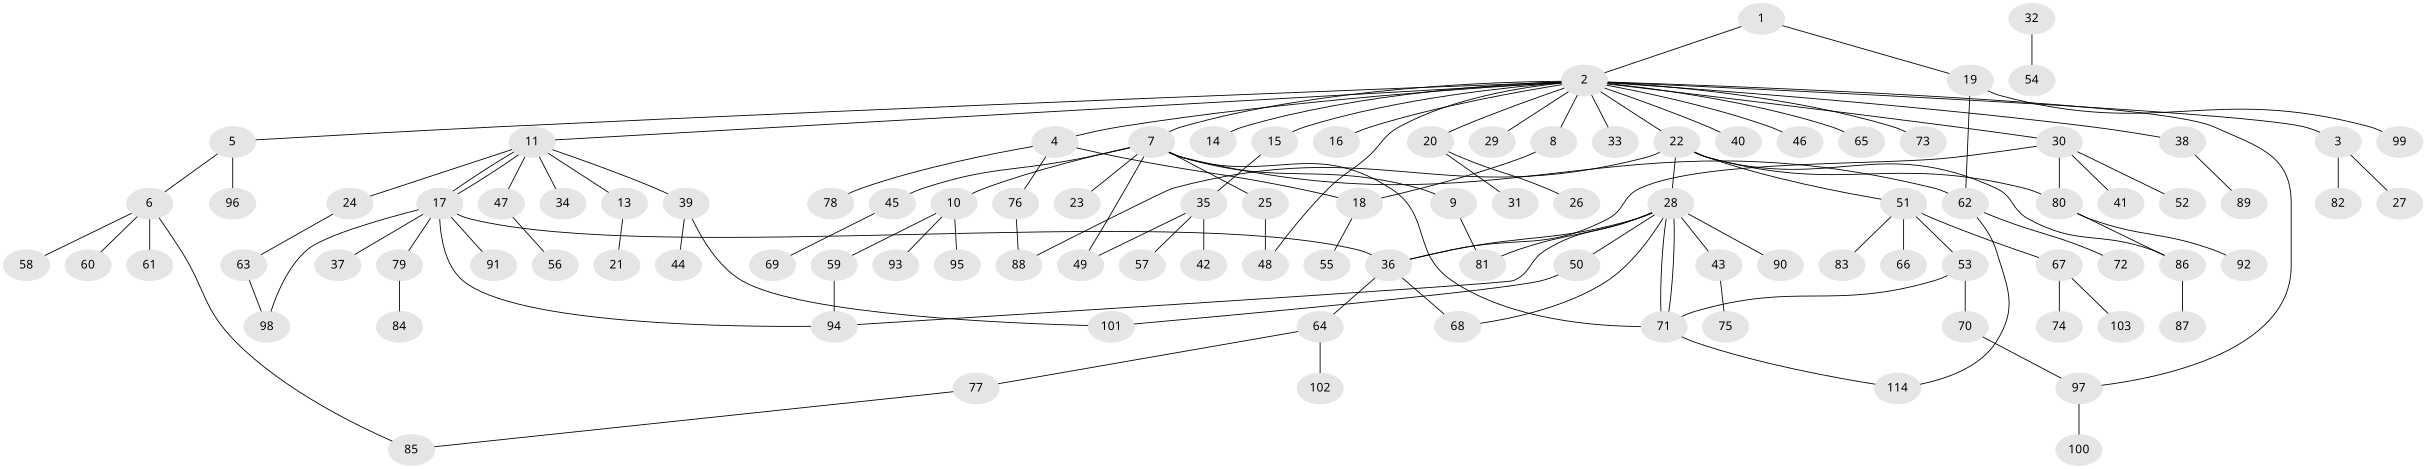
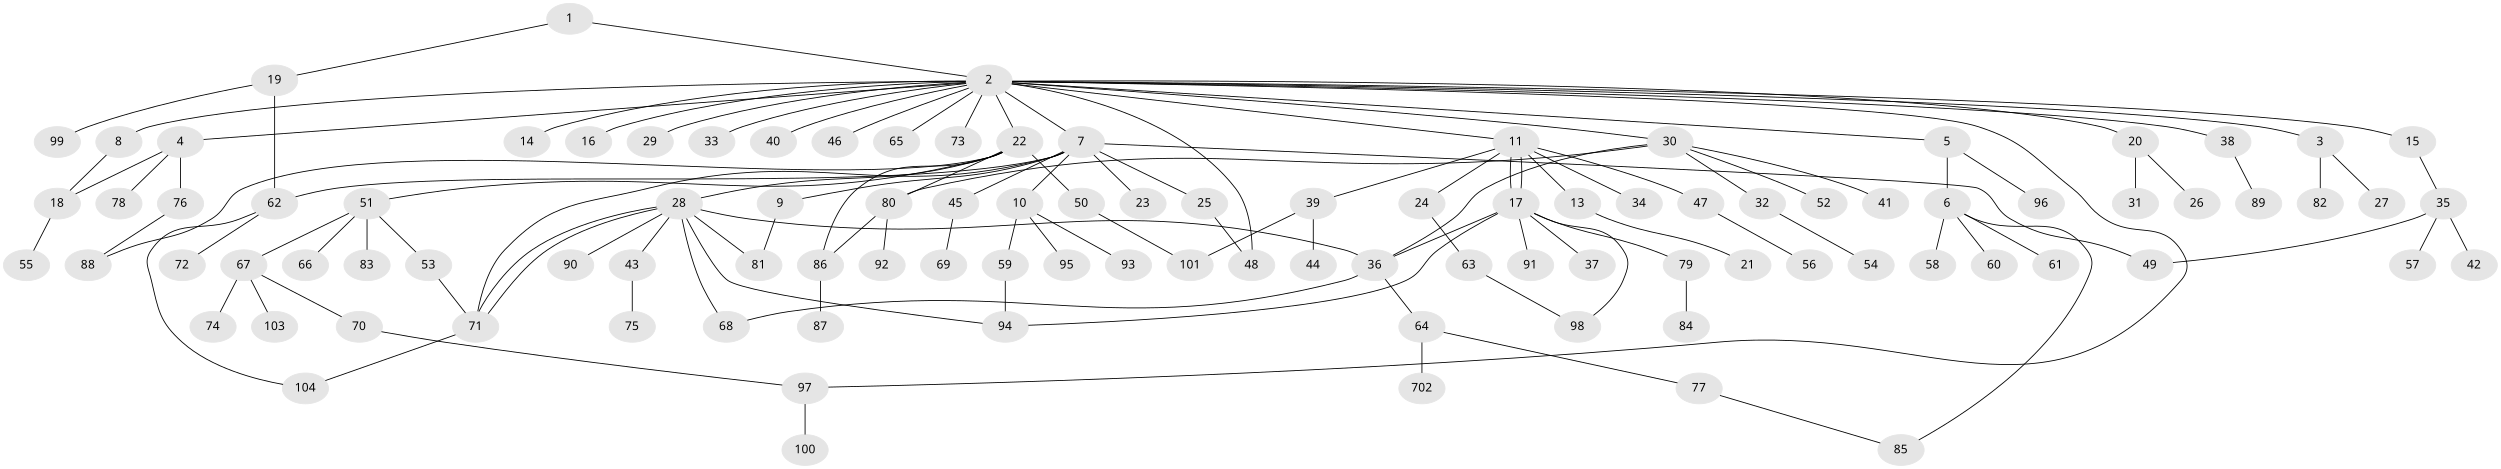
  graph {
    fontname="Noto Sans"
    node [color=gray90 fontname="Noto Sans" style=filled]
    edge [fontname="Noto Sans"]
    1
    2
    19
    3
    4
    5
    7
    8
    11
    14
    15
    16
    20
    22
    29
    30
    33
    38
    40
    46
    48
    65
    73
    97
    62
    99
    27
    82
    18
    76
    78
    6
    96
    9
    10
    23
    25
    45
    49
    71
    13
    17
    24
    34
    39
    47
    35
    26
    31
    28
    51
    80
    86
    88
    36
    32
    41
    52
    89
    100
    55
    58
    60
    61
    85
    81
    59
    93
    95
    69
    72
-   104 [label=114]
+   104
    94
    21
    37
    79
    91
    98
    63
    44
    101
    56
    42
    57
    68
    64
    84
    43
    50
    90
    53
    66
    67
    83
    92
    87
    75
    54
    77
-   102
+   102 [label=702]
    70
    74
    103
    1 -- 2
    1 -- 19
    2 -- 3
    2 -- 4
    2 -- 5
    2 -- 7
    2 -- 8
    2 -- 11
    2 -- 14
    2 -- 15
    2 -- 16
    2 -- 20
    2 -- 22
    2 -- 29
    2 -- 30
    2 -- 33
    2 -- 38
    2 -- 40
    2 -- 46
    2 -- 48
    2 -- 65
    2 -- 73
    2 -- 97
    19 -- 62
    19 -- 99
    3 -- 27
    3 -- 82
    4 -- 18
    4 -- 76
    4 -- 78
    5 -- 6
    5 -- 96
    7 -- 62
    7 -- 9
    7 -- 10
    7 -- 23
    7 -- 25
    7 -- 45
    7 -- 49
    7 -- 71
    8 -- 18
    11 -- 13
    11 -- 17
    11 -- 17
    11 -- 24
    11 -- 34
    11 -- 39
    11 -- 47
    15 -- 35
    20 -- 26
    20 -- 31
    22 -- 28
    22 -- 51
    22 -- 80
    22 -- 86
    22 -- 88
    30 -- 80
    30 -- 36
+   30 -- 32
    30 -- 41
    30 -- 52
    38 -- 89
    97 -- 100
    62 -- 72
    62 -- 104
    18 -- 55
    76 -- 88
    6 -- 58
    6 -- 60
    6 -- 61
    6 -- 85
    9 -- 81
    10 -- 59
    10 -- 93
    10 -- 95
    25 -- 48
    45 -- 69
    71 -- 104
    13 -- 21
    17 -- 36
    17 -- 94
    17 -- 37
    17 -- 79
    17 -- 91
    17 -- 98
    24 -- 63
    39 -- 44
    39 -- 101
    47 -- 56
    35 -- 49
    35 -- 42
    35 -- 57
    28 -- 71
    28 -- 71
    28 -- 36
    28 -- 81
    28 -- 94
    28 -- 68
    28 -- 43
-   28 -- 50
+   22 -- 50
    28 -- 90
    51 -- 53
    51 -- 66
    51 -- 67
    51 -- 83
    80 -- 86
    80 -- 92
    86 -- 87
    36 -- 68
    36 -- 64
    32 -- 54
    59 -- 94
    79 -- 84
    63 -- 98
    64 -- 77
    64 -- 102
    43 -- 75
    50 -- 101
    53 -- 71
-   53 -- 70
+   67 -- 70
    67 -- 74
    67 -- 103
    77 -- 85
    70 -- 97
  }
